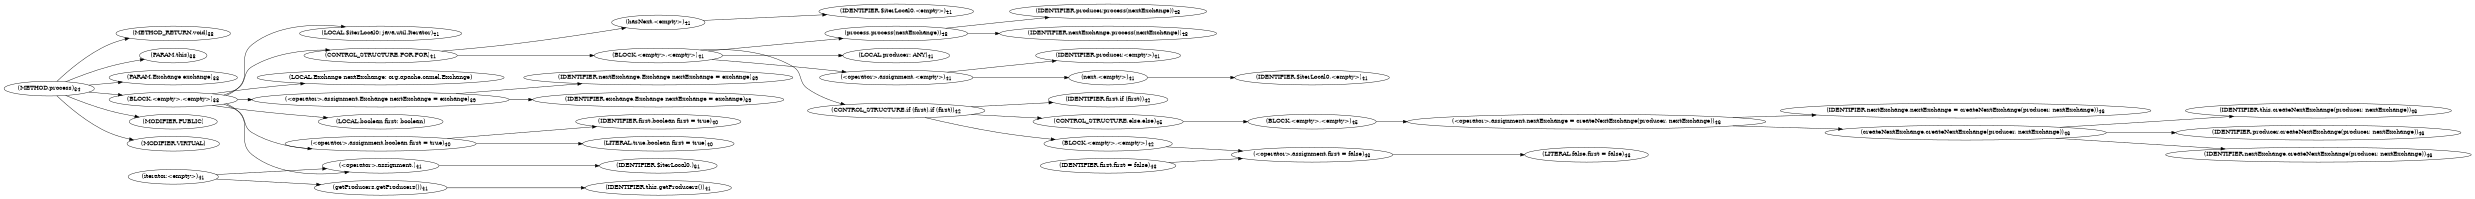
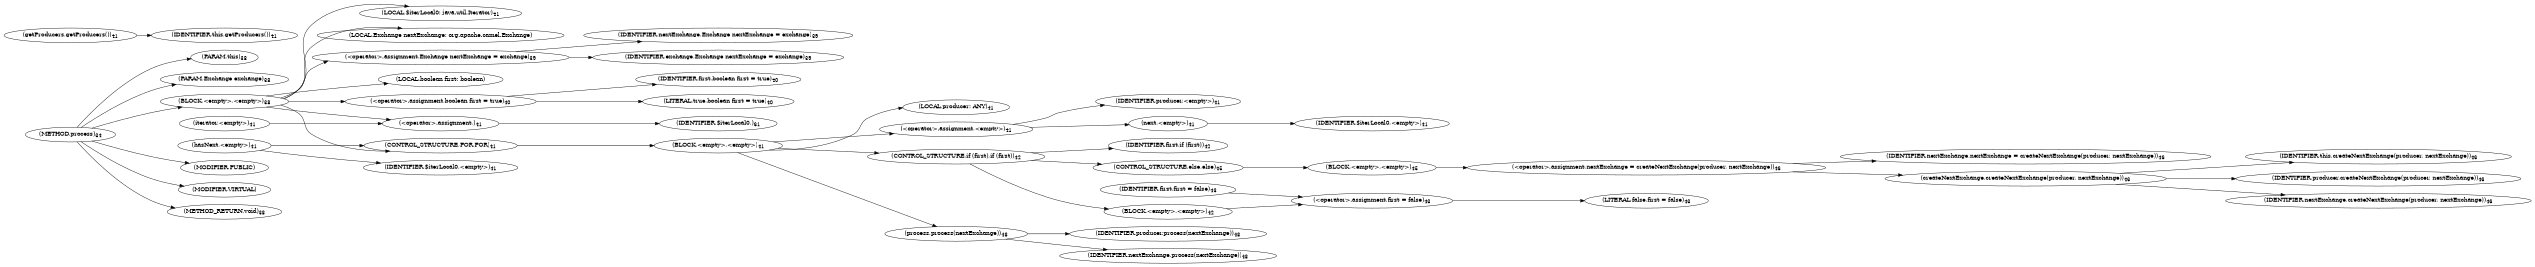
  digraph {
    rankdir=LR
    n1 [label=<(METHOD,process)<SUB>34</SUB>>]
    n2 [label=<(PARAM,this)<SUB>38</SUB>>]
    n3 [label=<(PARAM,Exchange exchange)<SUB>38</SUB>>]
    n4 [label=<(BLOCK,&lt;empty&gt;,&lt;empty&gt;)<SUB>38</SUB>>]
    n5 [label=<(MODIFIER,PUBLIC)>]
    n6 [label=<(MODIFIER,VIRTUAL)>]
    n7 [label=<(METHOD_RETURN,void)<SUB>38</SUB>>]
    n8 [label=<(LOCAL,Exchange nextExchange: org.apache.camel.Exchange)>]
    n9 [label=<(&lt;operator&gt;.assignment,Exchange nextExchange = exchange)<SUB>39</SUB>>]
    n10 [label=<(LOCAL,boolean first: boolean)>]
    n11 [label=<(&lt;operator&gt;.assignment,boolean first = true)<SUB>40</SUB>>]
    n12 [label=<(LOCAL,$iterLocal0: java.util.Iterator)<SUB>41</SUB>>]
    n13 [label=<(&lt;operator&gt;.assignment,)<SUB>41</SUB>>]
    n14 [label=<(CONTROL_STRUCTURE,FOR,FOR)<SUB>41</SUB>>]
    n15 [label=<(IDENTIFIER,nextExchange,Exchange nextExchange = exchange)<SUB>39</SUB>>]
    n16 [label=<(IDENTIFIER,exchange,Exchange nextExchange = exchange)<SUB>39</SUB>>]
    n17 [label=<(IDENTIFIER,first,boolean first = true)<SUB>40</SUB>>]
    n18 [label=<(LITERAL,true,boolean first = true)<SUB>40</SUB>>]
    n19 [label=<(IDENTIFIER,$iterLocal0,)<SUB>61</SUB>>]
    n20 [label=<(hasNext,&lt;empty&gt;)<SUB>41</SUB>>]
    n21 [label=<(BLOCK,&lt;empty&gt;,&lt;empty&gt;)<SUB>41</SUB>>]
    n22 [label=<(iterator,&lt;empty&gt;)<SUB>41</SUB>>]
    n23 [label=<(getProducers,getProducers())<SUB>41</SUB>>]
    n24 [label=<(IDENTIFIER,this,getProducers())<SUB>41</SUB>>]
    n25 [label=<(IDENTIFIER,$iterLocal0,&lt;empty&gt;)<SUB>41</SUB>>]
    n26 [label=<(LOCAL,producer: ANY)<SUB>41</SUB>>]
    n27 [label=<(&lt;operator&gt;.assignment,&lt;empty&gt;)<SUB>41</SUB>>]
    n28 [label=<(CONTROL_STRUCTURE,if (first),if (first))<SUB>42</SUB>>]
    n29 [label=<(process,process(nextExchange))<SUB>48</SUB>>]
    n30 [label=<(IDENTIFIER,producer,&lt;empty&gt;)<SUB>41</SUB>>]
    n31 [label=<(next,&lt;empty&gt;)<SUB>41</SUB>>]
    n32 [label=<(IDENTIFIER,first,if (first))<SUB>42</SUB>>]
    n33 [label=<(BLOCK,&lt;empty&gt;,&lt;empty&gt;)<SUB>42</SUB>>]
    n34 [label=<(CONTROL_STRUCTURE,else,else)<SUB>45</SUB>>]
    n35 [label=<(IDENTIFIER,producer,process(nextExchange))<SUB>48</SUB>>]
    n36 [label=<(IDENTIFIER,nextExchange,process(nextExchange))<SUB>48</SUB>>]
    n37 [label=<(IDENTIFIER,$iterLocal0,&lt;empty&gt;)<SUB>41</SUB>>]
    n38 [label=<(&lt;operator&gt;.assignment,first = false)<SUB>43</SUB>>]
    n39 [label=<(BLOCK,&lt;empty&gt;,&lt;empty&gt;)<SUB>45</SUB>>]
    n40 [label=<(LITERAL,false,first = false)<SUB>43</SUB>>]
    n41 [label=<(IDENTIFIER,first,first = false)<SUB>43</SUB>>]
    n42 [label=<(&lt;operator&gt;.assignment,nextExchange = createNextExchange(producer, nextExchange))<SUB>46</SUB>>]
    n43 [label=<(IDENTIFIER,nextExchange,nextExchange = createNextExchange(producer, nextExchange))<SUB>46</SUB>>]
    n44 [label=<(createNextExchange,createNextExchange(producer, nextExchange))<SUB>46</SUB>>]
    n45 [label=<(IDENTIFIER,this,createNextExchange(producer, nextExchange))<SUB>46</SUB>>]
    n46 [label=<(IDENTIFIER,producer,createNextExchange(producer, nextExchange))<SUB>46</SUB>>]
    n47 [label=<(IDENTIFIER,nextExchange,createNextExchange(producer, nextExchange))<SUB>46</SUB>>]
    n1 -> n2
    n1 -> n3
    n1 -> n4
    n1 -> n5
    n1 -> n6
    n1 -> n7
    n4 -> n8
    n4 -> n9
    n4 -> n10
    n4 -> n11
    n4 -> n12
    n4 -> n13
    n4 -> n14
    n9 -> n15
    n9 -> n16
    n11 -> n17
    n11 -> n18
    n13 -> n19
-   n14 -> n20
+   n20 -> n14
    n14 -> n21
    n20 -> n25
    n21 -> n26
    n21 -> n27
    n21 -> n28
    n21 -> n29
    n22 -> n13
-   n22 -> n23
    n23 -> n24
    n27 -> n30
    n27 -> n31
    n28 -> n32
    n28 -> n33
    n28 -> n34
    n29 -> n35
    n29 -> n36
    n31 -> n37
    n33 -> n38
    n34 -> n39
    n38 -> n40
    n39 -> n42
    n41 -> n38
    n42 -> n43
    n42 -> n44
    n44 -> n45
    n44 -> n46
    n44 -> n47
  }
